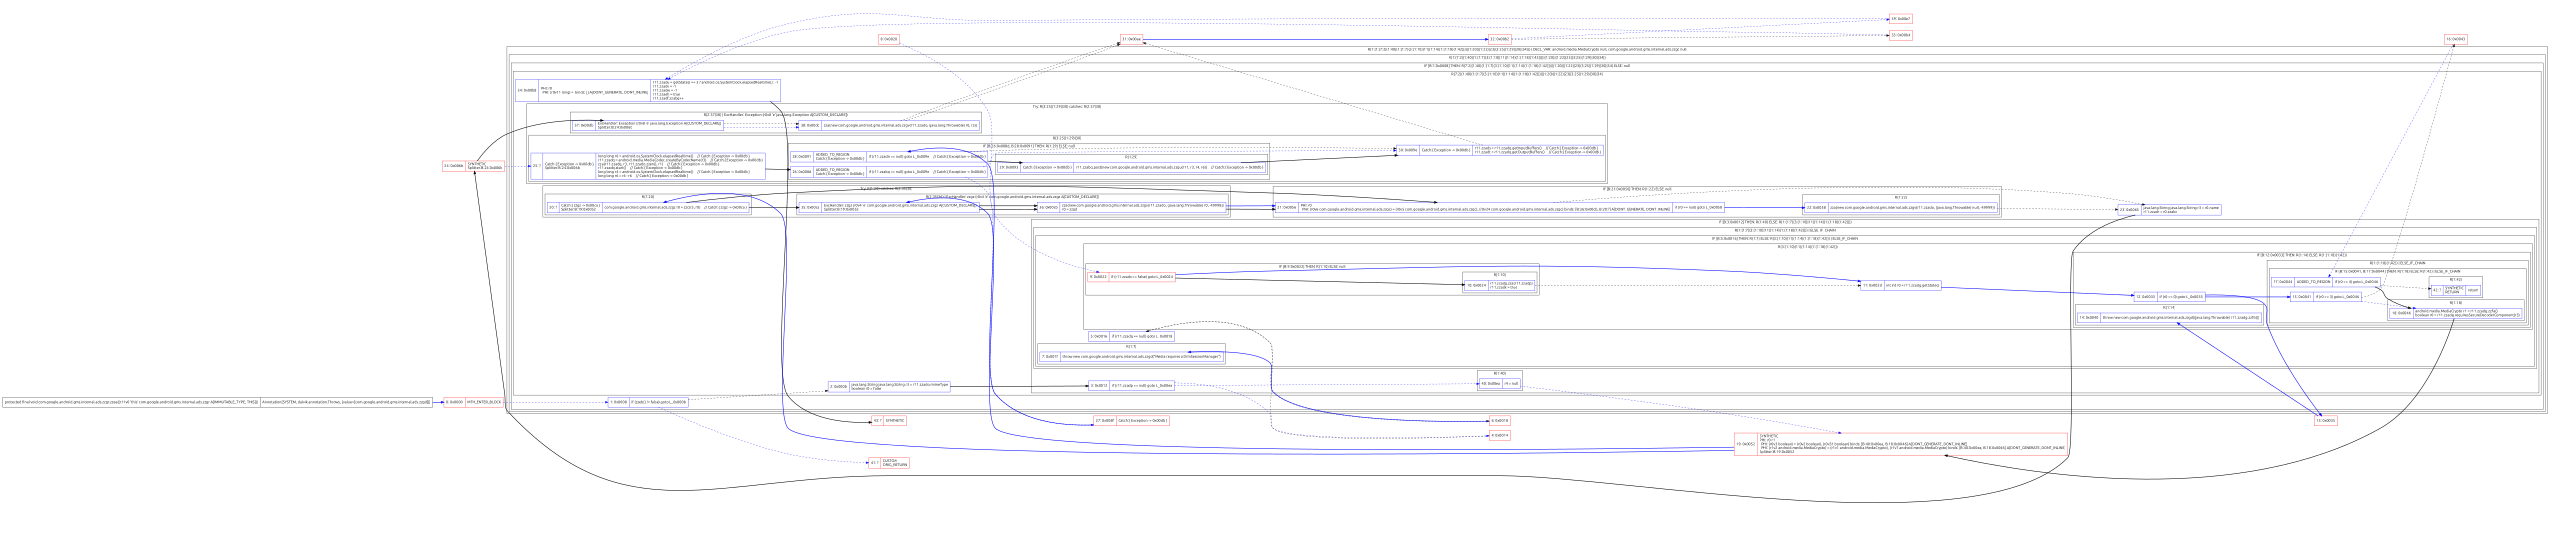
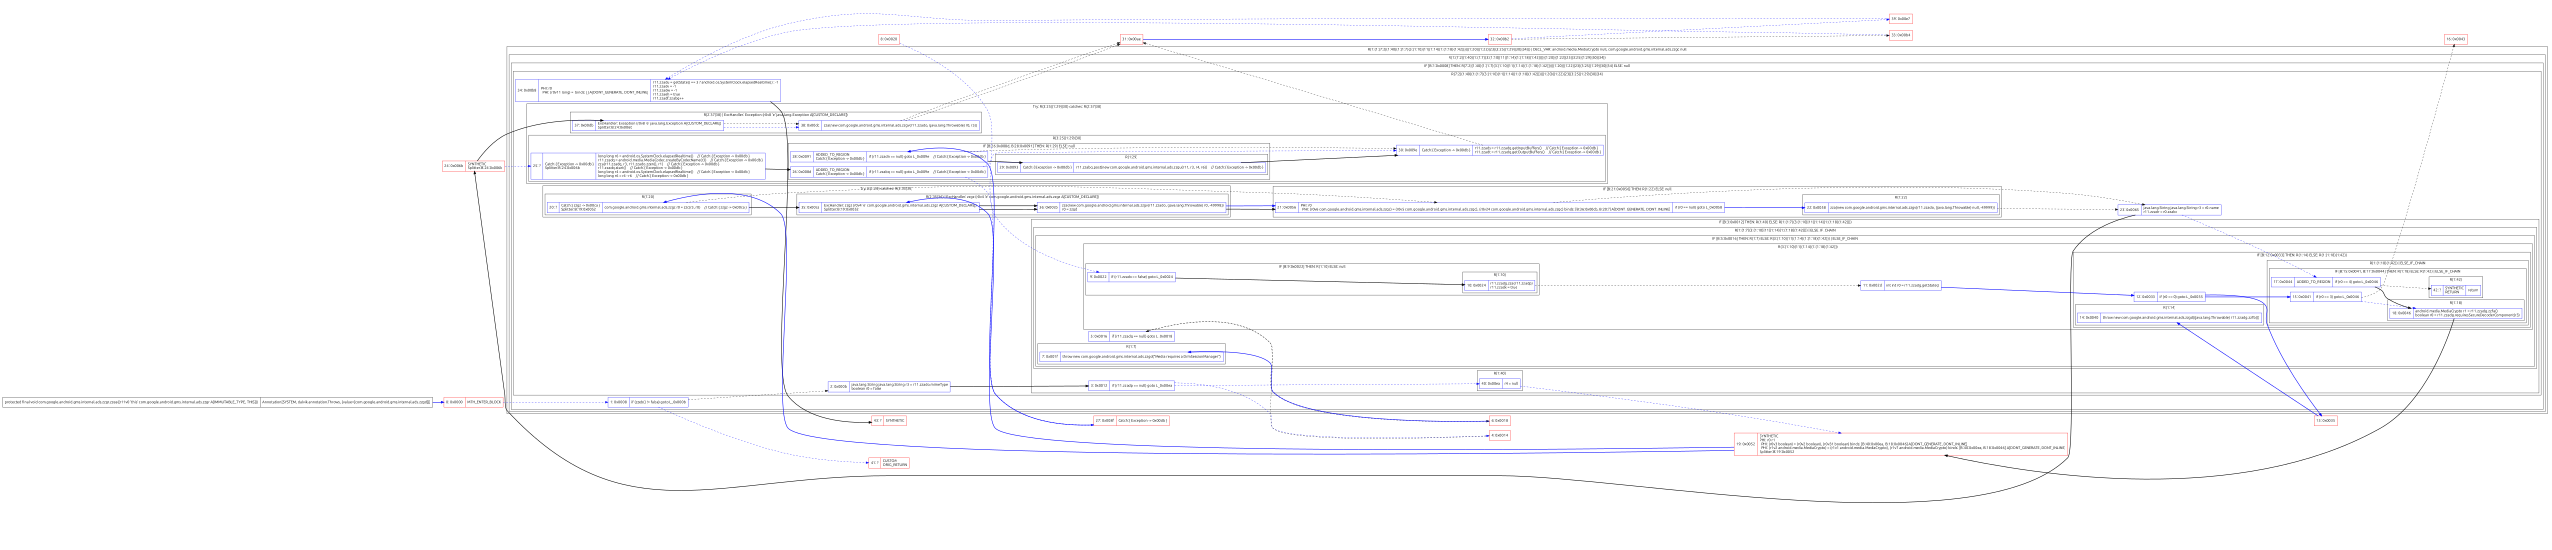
  digraph {
    fontname=Ubuntu
    rankdir=LR
    node [color=blue fontname=Ubuntu shape=record]
    edge [color=black fontname=Ubuntu style=dashed]
    n1 [label="{40\:\ 0x00ea|r4 = null\l}"]
    n2 [label="{7\:\ 0x001f|throw new com.google.android.gms.internal.ads.zzgd(\"Media requires a DrmSessionManager\")\l}"]
    n3 [label="{10\:\ 0x0024|r11.zzadg.zza(r11.zzadp)\lr11.zzadx = true\l}"]
-   n4 [color=red label="{9\:\ 0x0022|if (r11.zzadx == false) goto L_0x0024\l}"]
+   n4 [label="{9\:\ 0x0022|if (r11.zzadx == false) goto L_0x0024\l}"]
    n5 [label="{14\:\ 0x0040|throw new com.google.android.gms.internal.ads.zzgd((java.lang.Throwable) r11.zzadg.zzfb())\l}"]
    n6 [label="{18\:\ 0x0046|android.media.MediaCrypto r1 = r11.zzadg.zzfa()\lboolean r0 = r11.zzadg.requiresSecureDecoderComponent(r3)\l}"]
    n7 [label="{42\:\ ?|SYNTHETIC\lRETURN\l|return\l}"]
    n8 [label="{15\:\ 0x0041|if (r0 == 3) goto L_0x0046\l}"]
    n9 [label="{17\:\ 0x0044|ADDED_TO_REGION\l|if (r0 == 4) goto L_0x0046\l}"]
    n10 [label="{12\:\ 0x0033|if (r0 == 0) goto L_0x0035\l}"]
    n11 [label="{11\:\ 0x002d|int int r0 = r11.zzadg.getState()\l}"]
    n12 [label="{5\:\ 0x0016|if (r11.zzadg == null) goto L_0x0018\l}"]
    n13 [label="{3\:\ 0x0012|if (r11.zzadp == null) goto L_0x00ea\l}"]
    n14 [label="{20\:\ ?|Catch:\{ zzgz \-\> 0x00ca \}\lSplitter:B:19:0x0052\l|com.google.android.gms.internal.ads.zzgc r0 = zzc(r3, r0)     \/\/ Catch:\{ zzgz \-\> 0x00ca \}\l}"]
    n15 [label="{35\:\ 0x00ca|ExcHandler: zzgz (r0v4 'e' com.google.android.gms.internal.ads.zzgz A[CUSTOM_DECLARE])\lSplitter:B:19:0x0052\l}"]
    n16 [label="{36\:\ 0x00cb|zza(new com.google.android.gms.internal.ads.zzgv(r11.zzado, (java.lang.Throwable) r0, \-49998))\lr0 = zzgd\l}"]
    n17 [label="{22\:\ 0x0058|zza(new com.google.android.gms.internal.ads.zzgv(r11.zzado, (java.lang.Throwable) null, \-49999))\l}"]
    n18 [label="{21\:\ 0x0056|PHI: r0 \l  PHI: (r0v6 com.google.android.gms.internal.ads.zzgc) = (r0v5 com.google.android.gms.internal.ads.zzgc), (r0v24 com.google.android.gms.internal.ads.zzgc) binds: [B:36:0x00cb, B:20:?] A[DONT_GENERATE, DONT_INLINE]\l|if (r0 == null) goto L_0x0058\l}"]
    n19 [label="{29\:\ 0x0093|Catch:\{ Exception \-\> 0x00db \}\l|r11.zzabq.post(new com.google.android.gms.internal.ads.zzgu(r11, r3, r4, r6))     \/\/ Catch:\{ Exception \-\> 0x00db \}\l}"]
    n20 [label="{26\:\ 0x008d|ADDED_TO_REGION\lCatch:\{ Exception \-\> 0x00db \}\l|if (r11.zzabq == null) goto L_0x009e     \/\/ Catch:\{ Exception \-\> 0x00db \}\l}"]
    n21 [label="{28\:\ 0x0091|ADDED_TO_REGION\lCatch:\{ Exception \-\> 0x00db \}\l|if (r11.zzadn == null) goto L_0x009e     \/\/ Catch:\{ Exception \-\> 0x00db \}\l}"]
    n22 [label="{25\:\ ?|Catch:\{ Exception \-\> 0x00db \}\lSplitter:B:24:0x006b\l|long long r6 = android.os.SystemClock.elapsedRealtime()     \/\/ Catch:\{ Exception \-\> 0x00db \}\lr11.zzadq = android.media.MediaCodec.createByCodecName(r3)     \/\/ Catch:\{ Exception \-\> 0x00db \}\lzza(r11.zzadq, r3, r11.zzado.zzen(), r1)     \/\/ Catch:\{ Exception \-\> 0x00db \}\lr11.zzadq.start()     \/\/ Catch:\{ Exception \-\> 0x00db \}\llong long r4 = android.os.SystemClock.elapsedRealtime()     \/\/ Catch:\{ Exception \-\> 0x00db \}\llong long r6 = r4 \- r6     \/\/ Catch:\{ Exception \-\> 0x00db \}\l}"]
    n23 [label="{30\:\ 0x009e|Catch:\{ Exception \-\> 0x00db \}\l|r11.zzads = r11.zzadq.getInputBuffers()     \/\/ Catch:\{ Exception \-\> 0x00db \}\lr11.zzadt = r11.zzadq.getOutputBuffers()     \/\/ Catch:\{ Exception \-\> 0x00db \}\l}"]
    n24 [label="{37\:\ 0x00db|ExcHandler: Exception (r0v8 'e' java.lang.Exception A[CUSTOM_DECLARE])\lSplitter:B:24:0x006b\l}"]
    n25 [label="{38\:\ 0x00dc|zza(new com.google.android.gms.internal.ads.zzgv(r11.zzado, (java.lang.Throwable) r0, r3))\l}"]
    n26 [label="{2\:\ 0x000b|java.lang.String java.lang.String r3 = r11.zzado.mimeType\lboolean r0 = false\l}"]
    n27 [label="{23\:\ 0x0065|java.lang.String java.lang.String r3 = r0.name\lr11.zzadr = r0.zzabo\l}"]
    n28 [label="{34\:\ 0x00b8|PHI: r0 \l  PHI: (r0v11 long) =  binds: [] A[DONT_GENERATE, DONT_INLINE]\l|r11.zzadu = getState() == 3 ? android.os.SystemClock.elapsedRealtime() : \-1\lr11.zzadv = \-1\lr11.zzadw = \-1\lr11.zzaeh = true\lr11.zzadf.zzabg++\l}"]
    n29 [label="{1\:\ 0x0008|if (zzeb() != false) goto L_0x000b\l}"]
    n30 [color=red label="{19\:\ 0x0052|SYNTHETIC\lPHI: r0 r1 \l  PHI: (r0v3 boolean) = (r0v2 boolean), (r0v31 boolean) binds: [B:40:0x00ea, B:18:0x0046] A[DONT_GENERATE, DONT_INLINE]\l  PHI: (r1v2 android.media.MediaCrypto) = (r1v1 android.media.MediaCrypto), (r1v7 android.media.MediaCrypto) binds: [B:40:0x00ea, B:18:0x0046] A[DONT_GENERATE, DONT_INLINE]\lSplitter:B:19:0x0052\l}"]
    n31 [color=red label="{16\:\ 0x0043}"]
    n32 [color=red label="{13\:\ 0x0035}"]
    n33 [color=red label="{6\:\ 0x0018}"]
    n34 [color=red label="{4\:\ 0x0014}"]
    n35 [color=red label="{27\:\ 0x008f|Catch:\{ Exception \-\> 0x00db \}\l}"]
    n36 [color=red label="{31\:\ 0x00ae}"]
    n37 [color=red label="{24\:\ 0x006b|SYNTHETIC\lSplitter:B:24:0x006b\l}"]
    n38 [color=red label="{43\:\ ?|SYNTHETIC\l}"]
    n39 [color=red label="{41\:\ ?|CUSTOM\lORIG_RETURN\l}"]
    n40 [color=red label="{8\:\ 0x0020}"]
    n41 [color=red label="{32\:\ 0x00b2}"]
    n42 [color=red label="{0\:\ 0x0000|MTH_ENTER_BLOCK\l}"]
    n43 [color=red label="{33\:\ 0x00b4}"]
    n44 [color=red label="{39\:\ 0x00e7}"]
    n45 [label="{protected final void com.google.android.gms.internal.ads.zzgr.zzea((r11v0 'this' com.google.android.gms.internal.ads.zzgr A[IMMUTABLE_TYPE, THIS]))  | Annotation[SYSTEM, dalvik.annotation.Throws, \{value=[com.google.android.gms.internal.ads.zzgd]\}]\l}" color=""]
    subgraph cluster_1 {
      label="R(1:(1:(7:2|(1:40)(1:(1:7)(3:(1:10)|11|(1:14)(1:(1:18)(1:42))))|(1:20)|(1:22)|23|(3:25|(1:29)|30)|34))) | DECL_VAR: android.media.MediaCrypto null, com.google.android.gms.internal.ads.zzgc null\l"
      subgraph cluster_2 {
        label="R(1:(7:2|(1:40)(1:(1:7)(3:(1:10)|11|(1:14)(1:(1:18)(1:42))))|(1:20)|(1:22)|23|(3:25|(1:29)|30)|34))"
        subgraph cluster_3 {
          label="IF [B:1:0x0008] THEN: R(7:2|(1:40)(1:(1:7)(3:(1:10)|11|(1:14)(1:(1:18)(1:42))))|(1:20)|(1:22)|23|(3:25|(1:29)|30)|34) ELSE: null"
          n29
          subgraph cluster_4 {
            label="R(7:2|(1:40)(1:(1:7)(3:(1:10)|11|(1:14)(1:(1:18)(1:42))))|(1:20)|(1:22)|23|(3:25|(1:29)|30)|34)"
            n26
            n27
            n28
            subgraph cluster_5 {
              label="IF [B:3:0x0012] THEN: R(1:40) ELSE: R(1:(1:7)(3:(1:10)|11|(1:14)(1:(1:18)(1:42))))"
              n13
              subgraph cluster_6 {
                label="R(1:40)"
                n1
              }
              subgraph cluster_7 {
                label="R(1:(1:7)(3:(1:10)|11|(1:14)(1:(1:18)(1:42)))) | ELSE_IF_CHAIN\l"
                subgraph cluster_8 {
                  label="IF [B:5:0x0016] THEN: R(1:7) ELSE: R(3:(1:10)|11|(1:14)(1:(1:18)(1:42))) | ELSE_IF_CHAIN\l"
                  n12
                  subgraph cluster_9 {
                    label="R(1:7)"
                    n2
                  }
                  subgraph cluster_10 {
                    label="R(3:(1:10)|11|(1:14)(1:(1:18)(1:42)))"
                    n11
                    subgraph cluster_11 {
                      label="IF [B:9:0x0022] THEN: R(1:10) ELSE: null"
                      n4
                      subgraph cluster_12 {
                        label="R(1:10)"
                        n3
                      }
                    }
                    subgraph cluster_13 {
                      label="IF [B:12:0x0033] THEN: R(1:14) ELSE: R(1:(1:18)(1:42))"
                      n10
                      subgraph cluster_14 {
                        label="R(1:14)"
                        n5
                      }
                      subgraph cluster_15 {
                        label="R(1:(1:18)(1:42)) | ELSE_IF_CHAIN\l"
                        subgraph cluster_16 {
                          label="IF [B:15:0x0041, B:17:0x0044] THEN: R(1:18) ELSE: R(1:42) | ELSE_IF_CHAIN\l"
                          n8
                          n9
                          subgraph cluster_17 {
                            label="R(1:18)"
                            n6
                          }
                          subgraph cluster_18 {
                            label="R(1:42)"
                            n7
                          }
                        }
                      }
                    }
                  }
                }
              }
            }
            subgraph cluster_19 {
              label="Try: R(1:20) catches: R(2:35|36)"
              subgraph cluster_20 {
                label="R(1:20)"
                n14
              }
              subgraph cluster_21 {
                label="R(2:35|36) | ExcHandler: zzgz (r0v4 'e' com.google.android.gms.internal.ads.zzgz A[CUSTOM_DECLARE])\l"
                n15
                n16
              }
            }
            subgraph cluster_22 {
              label="IF [B:21:0x0056] THEN: R(1:22) ELSE: null"
              n18
              subgraph cluster_23 {
                label="R(1:22)"
                n17
              }
            }
            subgraph cluster_24 {
              label="Try: R(3:25|(1:29)|30) catches: R(2:37|38)"
              subgraph cluster_25 {
                label="R(3:25|(1:29)|30)"
                n22
                n23
                subgraph cluster_26 {
                  label="IF [B:26:0x008d, B:28:0x0091] THEN: R(1:29) ELSE: null"
                  n20
                  n21
                  subgraph cluster_27 {
                    label="R(1:29)"
                    n19
                  }
                }
              }
              subgraph cluster_28 {
                label="R(2:37|38) | ExcHandler: Exception (r0v8 'e' java.lang.Exception A[CUSTOM_DECLARE])\l"
                n24
                n25
              }
            }
          }
        }
      }
    }
    subgraph cluster_29 {
      label="R(2:35|36) | ExcHandler: zzgz (r0v4 'e' com.google.android.gms.internal.ads.zzgz A[CUSTOM_DECLARE])\l"
    }
    subgraph cluster_30 {
      label="R(2:37|38) | ExcHandler: Exception (r0v8 'e' java.lang.Exception A[CUSTOM_DECLARE])\l"
    }
    n1 -> n30 [color=blue]
    n3 -> n11
    n4 -> n3 [style=bold]
-   n4 -> n11 [color=blue style=bold]
    n6 -> n30 [style=bold]
    n8 -> n6 [color=blue]
    n8 -> n31
    n9 -> n6 [style=bold]
    n9 -> n7
    n10 -> n8 [color=blue style=bold]
    n10 -> n32 [color=blue style=bold]
    n11 -> n10 [color=blue style=bold]
    n12 -> n33
    n13 -> n1 [color=blue]
    n13 -> n34 [color=blue]
    n14 -> n15 [style=bold]
-   n14 -> n18 [style=bold]
+   n14 -> n18
    n15 -> n16 [style=bold]
    n15 -> n16 [style=bold]
    n16 -> n18 [style=bold]
    n16 -> n18 [color=blue style=bold]
    n17 -> n27
    n18 -> n17 [color=blue style=bold]
    n18 -> n27
    n19 -> n23 [style=bold]
    n20 -> n23 [color=blue]
    n20 -> n35 [color=blue]
    n21 -> n19 [style=bold]
    n21 -> n23
    n22 -> n20 [style=bold]
    n23 -> n36
    n24 -> n25 [color=blue]
    n24 -> n25
    n25 -> n36
    n25 -> n36
    n26 -> n13 [style=bold]
    n27 -> n37 [style=bold]
    n28 -> n38 [style=bold]
    n29 -> n26
    n29 -> n39 [color=blue]
    n30 -> n14 [color=blue style=bold]
    n30 -> n15 [color=blue style=bold]
-   n31 -> n9 [color=blue]
+   n27 -> n9 [color=blue]
    n32 -> n5 [color=blue style=bold]
    n33 -> n2 [color=blue style=bold]
    n34 -> n12
    n35 -> n21 [color=blue style=bold]
    n36 -> n41 [color=blue style=bold]
    n37 -> n22 [color=blue]
    n37 -> n24 [style=bold]
    n40 -> n4 [color=blue]
    n41 -> n43
    n41 -> n44 [color=blue]
    n42 -> n29 [color=blue]
    n43 -> n28 [color=blue]
    n44 -> n28 [color=blue]
    n45 -> n42 [color=blue style=bold]
  }
